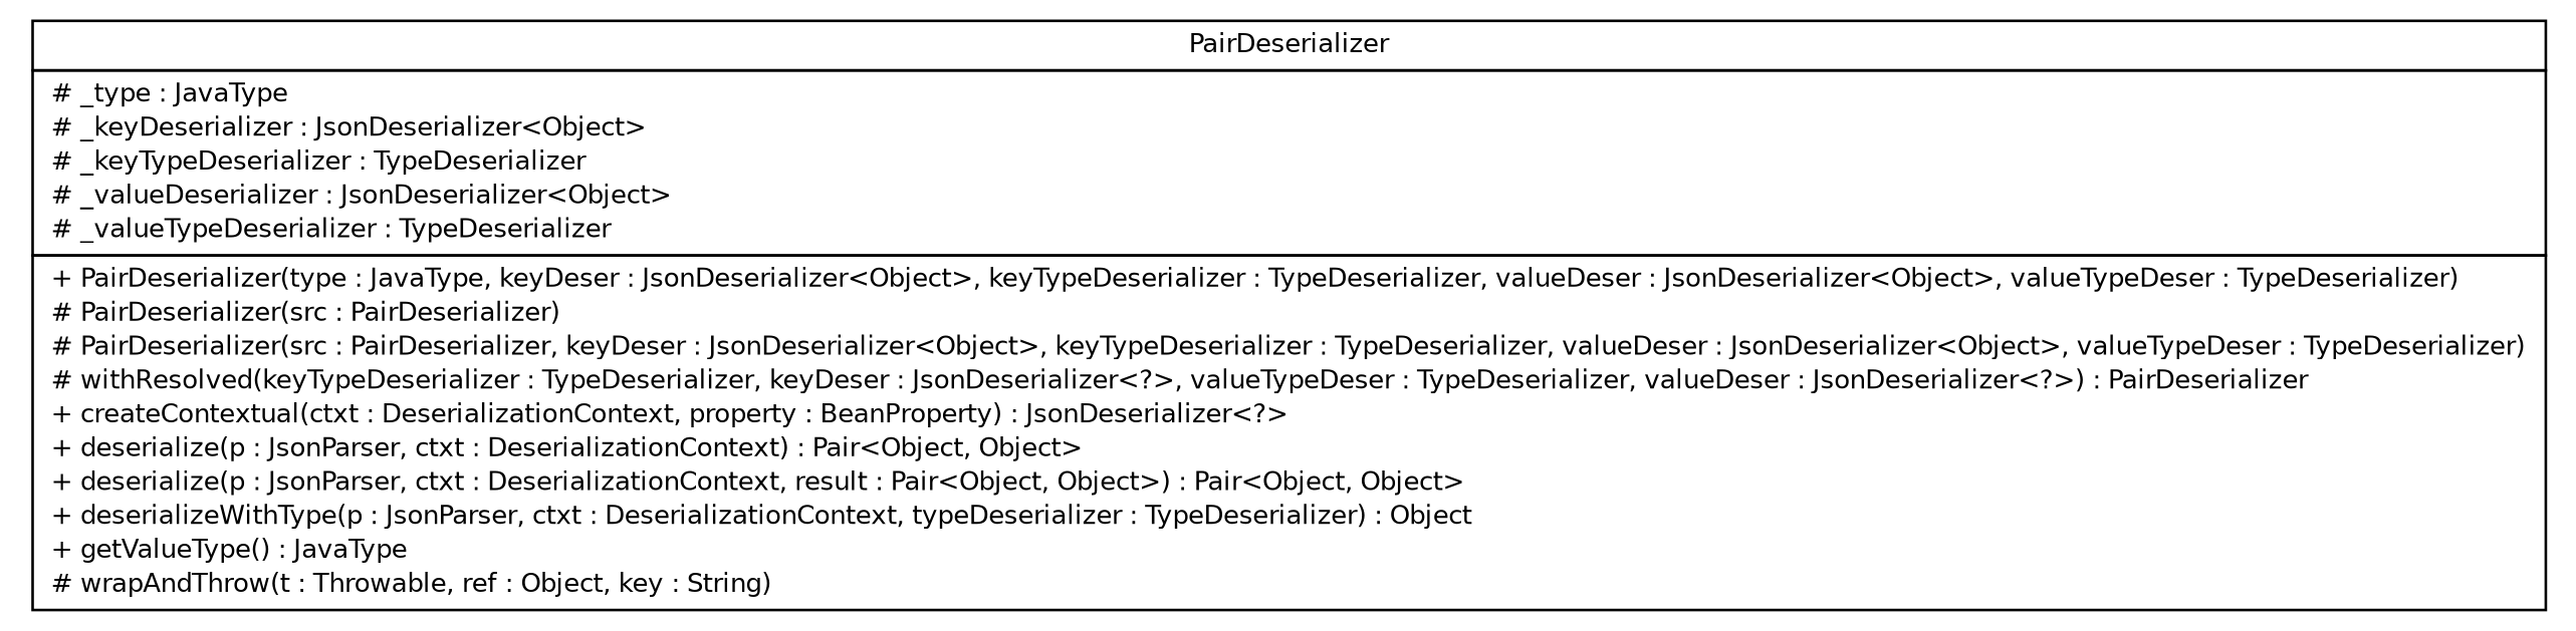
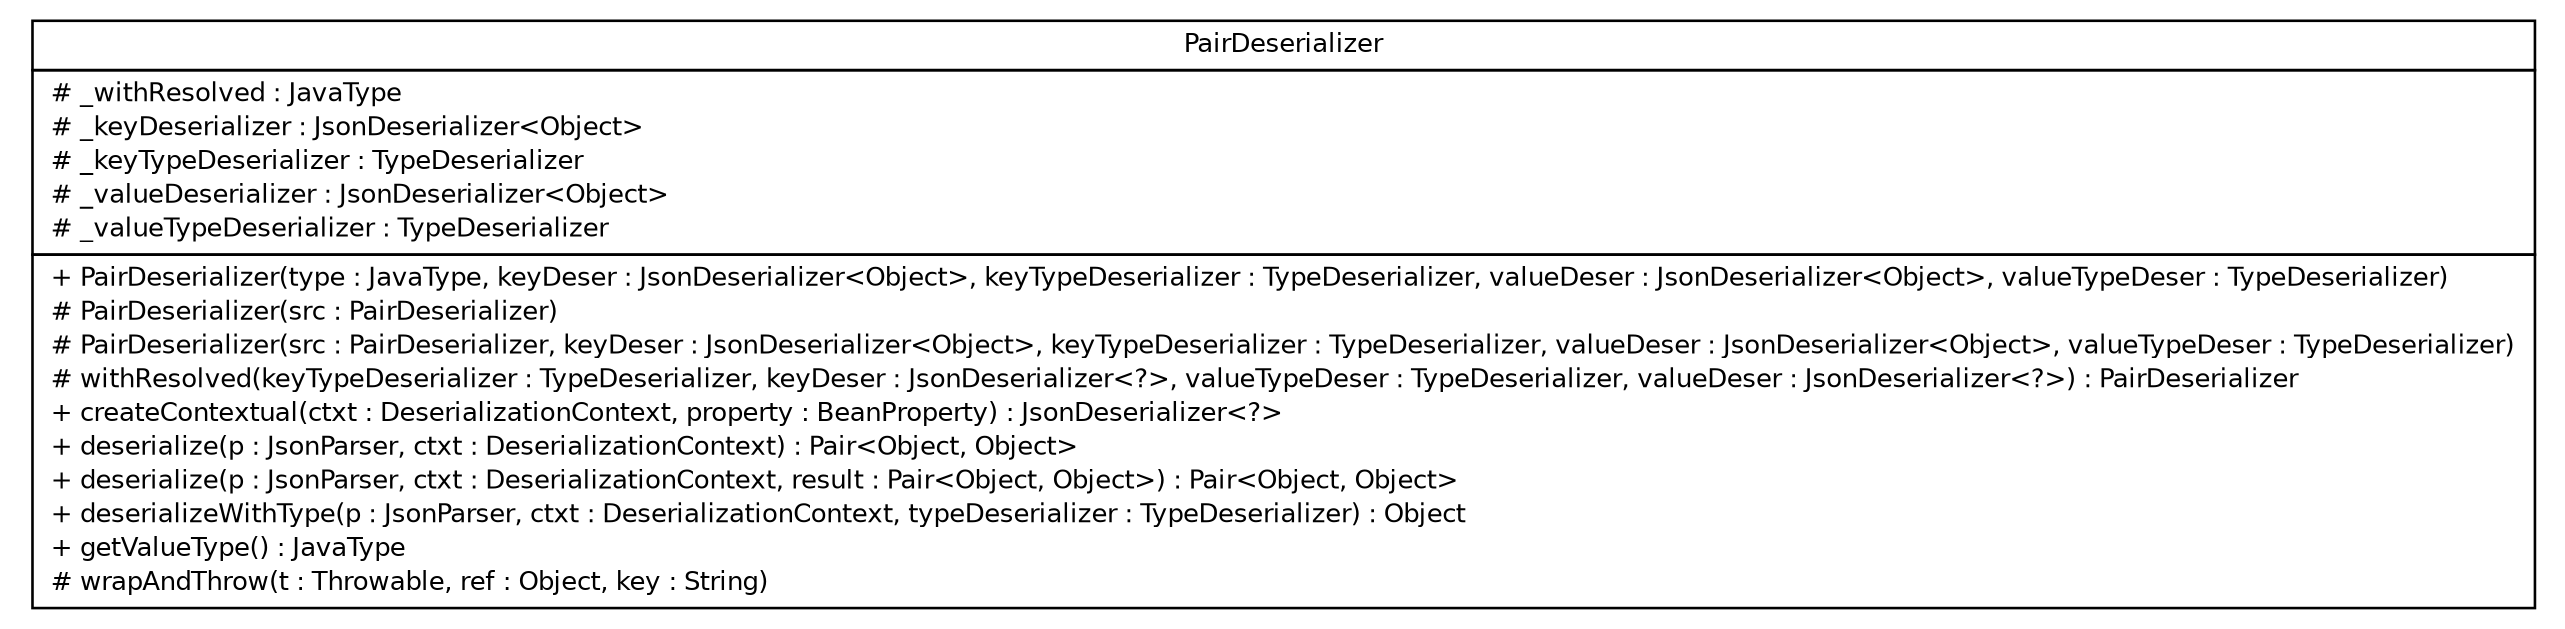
  digraph {
    nodesep=0.25
    ranksep=0.5
-   n1 [fontcolor=black fontname=Helvetica fontsize=10.0 label=<<table title="top.infra.jackson2.deser.PairDeserializer" border="0" cellborder="1" cellspacing="0" cellpadding="2" port="p" href="./PairDeserializer.html"> 		<tr><td><table border="0" cellspacing="0" cellpadding="1"> <tr><td align="center" balign="center"> PairDeserializer </td></tr> 		</table></td></tr> 		<tr><td><table border="0" cellspacing="0" cellpadding="1"> <tr><td align="left" balign="left"> # _type : JavaType </td></tr> <tr><td align="left" balign="left"> # _keyDeserializer : JsonDeserializer&lt;Object&gt; </td></tr> <tr><td align="left" balign="left"> # _keyTypeDeserializer : TypeDeserializer </td></tr> <tr><td align="left" balign="left"> # _valueDeserializer : JsonDeserializer&lt;Object&gt; </td></tr> <tr><td align="left" balign="left"> # _valueTypeDeserializer : TypeDeserializer </td></tr> 		</table></td></tr> 		<tr><td><table border="0" cellspacing="0" cellpadding="1"> <tr><td align="left" balign="left"> + PairDeserializer(type : JavaType, keyDeser : JsonDeserializer&lt;Object&gt;, keyTypeDeserializer : TypeDeserializer, valueDeser : JsonDeserializer&lt;Object&gt;, valueTypeDeser : TypeDeserializer) </td></tr> <tr><td align="left" balign="left"> # PairDeserializer(src : PairDeserializer) </td></tr> <tr><td align="left" balign="left"> # PairDeserializer(src : PairDeserializer, keyDeser : JsonDeserializer&lt;Object&gt;, keyTypeDeserializer : TypeDeserializer, valueDeser : JsonDeserializer&lt;Object&gt;, valueTypeDeser : TypeDeserializer) </td></tr> <tr><td align="left" balign="left"> # withResolved(keyTypeDeserializer : TypeDeserializer, keyDeser : JsonDeserializer&lt;?&gt;, valueTypeDeser : TypeDeserializer, valueDeser : JsonDeserializer&lt;?&gt;) : PairDeserializer </td></tr> <tr><td align="left" balign="left"> + createContextual(ctxt : DeserializationContext, property : BeanProperty) : JsonDeserializer&lt;?&gt; </td></tr> <tr><td align="left" balign="left"> + deserialize(p : JsonParser, ctxt : DeserializationContext) : Pair&lt;Object, Object&gt; </td></tr> <tr><td align="left" balign="left"> + deserialize(p : JsonParser, ctxt : DeserializationContext, result : Pair&lt;Object, Object&gt;) : Pair&lt;Object, Object&gt; </td></tr> <tr><td align="left" balign="left"> + deserializeWithType(p : JsonParser, ctxt : DeserializationContext, typeDeserializer : TypeDeserializer) : Object </td></tr> <tr><td align="left" balign="left"> + getValueType() : JavaType </td></tr> <tr><td align="left" balign="left"> # wrapAndThrow(t : Throwable, ref : Object, key : String) </td></tr> 		</table></td></tr> 		</table>> shape=plaintext]
+   n1 [fontcolor=black fontname=Helvetica fontsize=10.0 label=<<table title="top.infra.jackson2.deser.PairDeserializer" border="0" cellborder="1" cellspacing="0" cellpadding="2" port="p" href="./PairDeserializer.html"> 		<tr><td><table border="0" cellspacing="0" cellpadding="1"> <tr><td align="center" balign="center"> PairDeserializer </td></tr> 		</table></td></tr> 		<tr><td><table border="0" cellspacing="0" cellpadding="1"> <tr><td align="left" balign="left"> # _withResolved : JavaType </td></tr> <tr><td align="left" balign="left"> # _keyDeserializer : JsonDeserializer&lt;Object&gt; </td></tr> <tr><td align="left" balign="left"> # _keyTypeDeserializer : TypeDeserializer </td></tr> <tr><td align="left" balign="left"> # _valueDeserializer : JsonDeserializer&lt;Object&gt; </td></tr> <tr><td align="left" balign="left"> # _valueTypeDeserializer : TypeDeserializer </td></tr> 		</table></td></tr> 		<tr><td><table border="0" cellspacing="0" cellpadding="1"> <tr><td align="left" balign="left"> + PairDeserializer(type : JavaType, keyDeser : JsonDeserializer&lt;Object&gt;, keyTypeDeserializer : TypeDeserializer, valueDeser : JsonDeserializer&lt;Object&gt;, valueTypeDeser : TypeDeserializer) </td></tr> <tr><td align="left" balign="left"> # PairDeserializer(src : PairDeserializer) </td></tr> <tr><td align="left" balign="left"> # PairDeserializer(src : PairDeserializer, keyDeser : JsonDeserializer&lt;Object&gt;, keyTypeDeserializer : TypeDeserializer, valueDeser : JsonDeserializer&lt;Object&gt;, valueTypeDeser : TypeDeserializer) </td></tr> <tr><td align="left" balign="left"> # withResolved(keyTypeDeserializer : TypeDeserializer, keyDeser : JsonDeserializer&lt;?&gt;, valueTypeDeser : TypeDeserializer, valueDeser : JsonDeserializer&lt;?&gt;) : PairDeserializer </td></tr> <tr><td align="left" balign="left"> + createContextual(ctxt : DeserializationContext, property : BeanProperty) : JsonDeserializer&lt;?&gt; </td></tr> <tr><td align="left" balign="left"> + deserialize(p : JsonParser, ctxt : DeserializationContext) : Pair&lt;Object, Object&gt; </td></tr> <tr><td align="left" balign="left"> + deserialize(p : JsonParser, ctxt : DeserializationContext, result : Pair&lt;Object, Object&gt;) : Pair&lt;Object, Object&gt; </td></tr> <tr><td align="left" balign="left"> + deserializeWithType(p : JsonParser, ctxt : DeserializationContext, typeDeserializer : TypeDeserializer) : Object </td></tr> <tr><td align="left" balign="left"> + getValueType() : JavaType </td></tr> <tr><td align="left" balign="left"> # wrapAndThrow(t : Throwable, ref : Object, key : String) </td></tr> 		</table></td></tr> 		</table>> shape=plaintext]
  }
